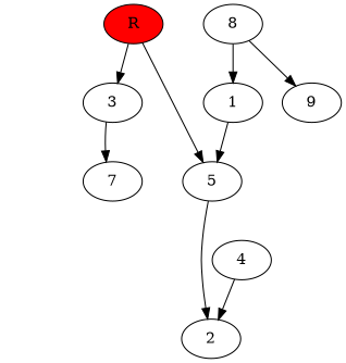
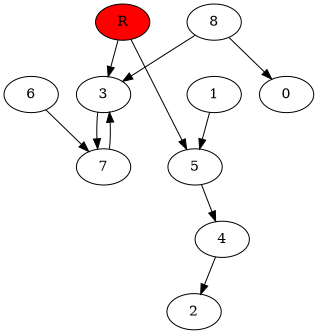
  digraph {
    1
    5
    4
+   6
    7
    3
    2
    8
-   9
+   9 [label=0]
    R [fillcolor="#ff0000" style=filled]
    1 -> 5
-   5 -> 2
+   5 -> 4
    4 -> 2
+   6 -> 7
+   7 -> 3
    3 -> 7
-   8 -> 1
+   8 -> 3
    8 -> 9
    R -> 5
    R -> 3
  }
